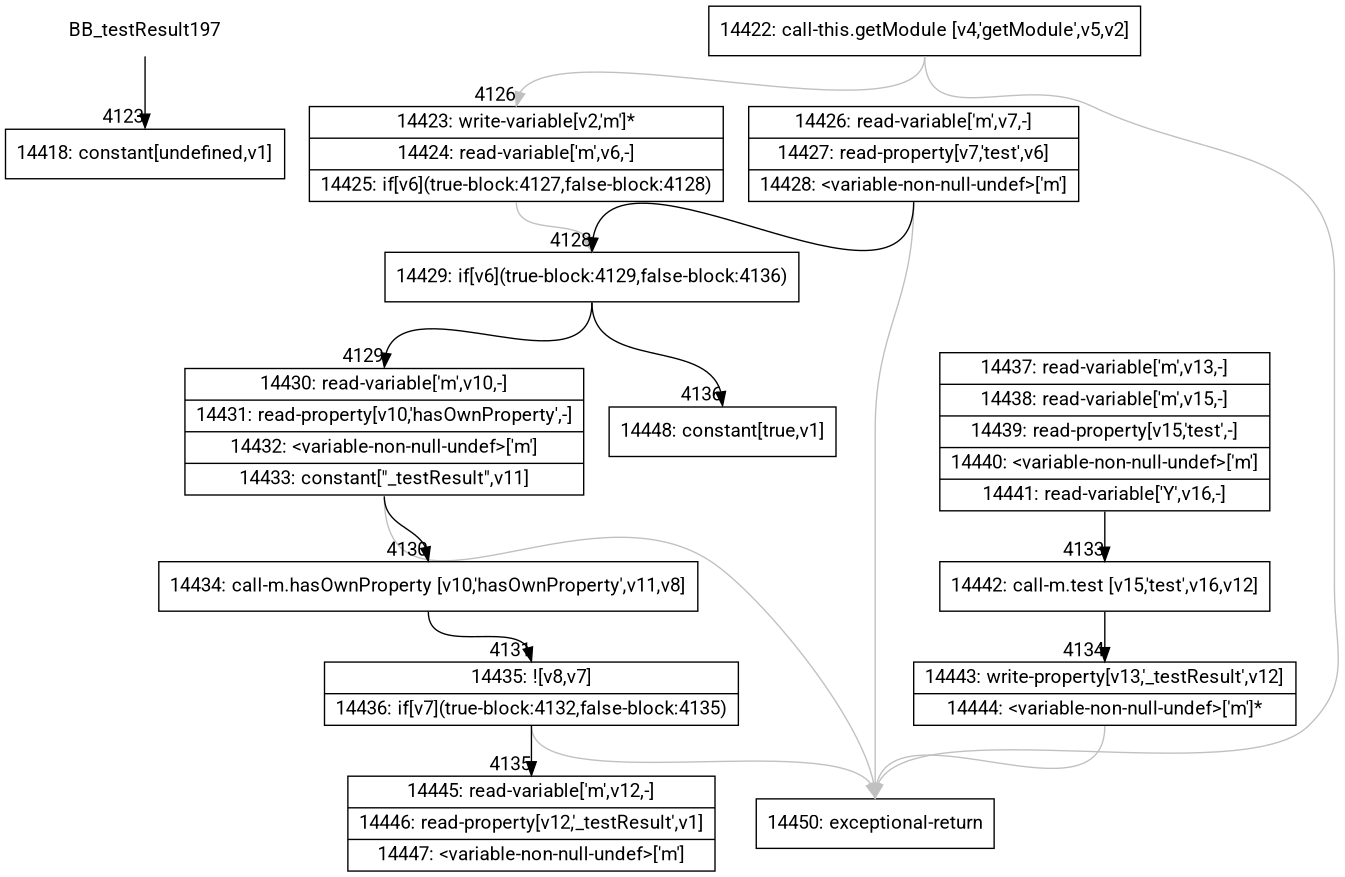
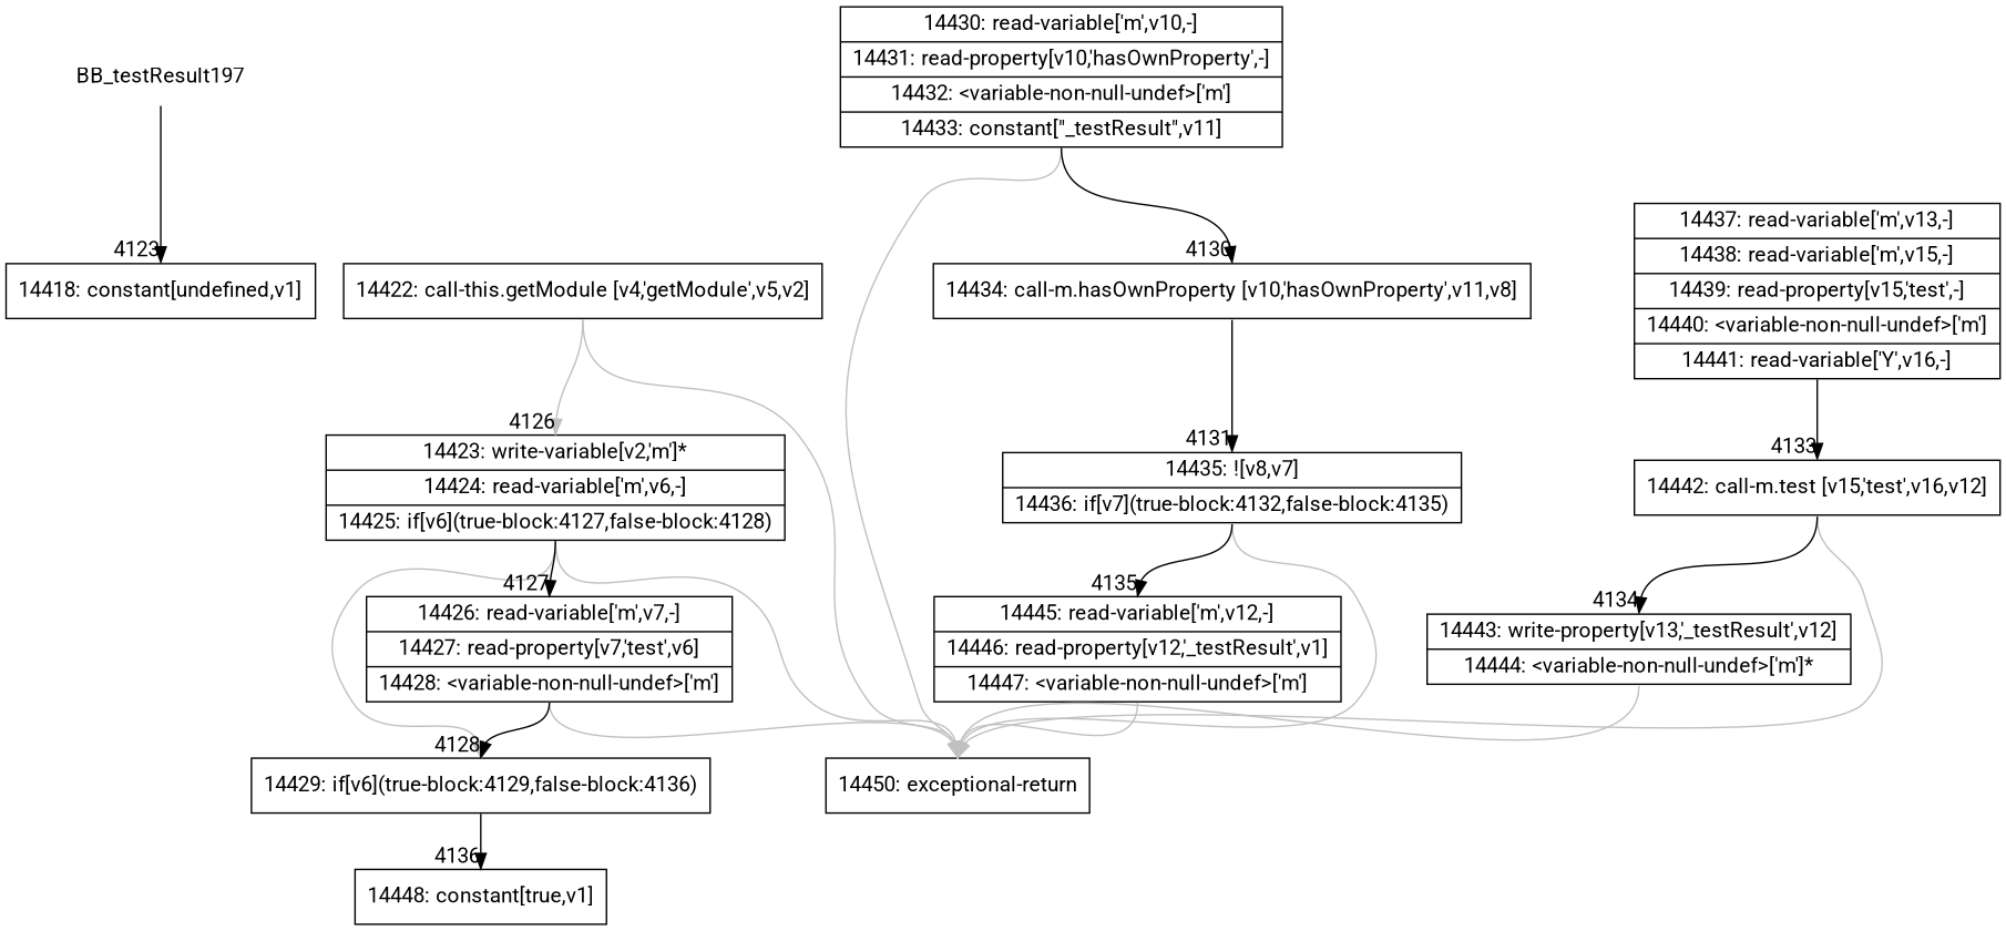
  digraph {
    fontname=Roboto
    rankdir=TD
    node [fontname=Roboto shape=record]
    edge [fontname=Roboto headport=n tailport=s]
    n1 [label=BB_testResult197 shape=none]
    n2 [label="{14418: constant[undefined,v1]}"]
    n3 [label="{14422: call-this.getModule [v4,'getModule',v5,v2]}"]
    n4 [label="{14450: exceptional-return}"]
    n5 [label="{14423: write-variable[v2,'m']*|14424: read-variable['m',v6,-]|14425: if[v6](true-block:4127,false-block:4128)}"]
    n6 [label="{14429: if[v6](true-block:4129,false-block:4136)}"]
    n7 [label="{14426: read-variable['m',v7,-]|14427: read-property[v7,'test',v6]|14428: \<variable-non-null-undef\>['m']}"]
    n8 [label="{14430: read-variable['m',v10,-]|14431: read-property[v10,'hasOwnProperty',-]|14432: \<variable-non-null-undef\>['m']|14433: constant[\"_testResult\",v11]}"]
    n9 [label="{14448: constant[true,v1]}"]
    n10 [label="{14434: call-m.hasOwnProperty [v10,'hasOwnProperty',v11,v8]}"]
    n11 [label="{14435: ![v8,v7]|14436: if[v7](true-block:4132,false-block:4135)}"]
    n12 [label="{14445: read-variable['m',v12,-]|14446: read-property[v12,'_testResult',v1]|14447: \<variable-non-null-undef\>['m']}"]
    n13 [label="{14437: read-variable['m',v13,-]|14438: read-variable['m',v15,-]|14439: read-property[v15,'test',-]|14440: \<variable-non-null-undef\>['m']|14441: read-variable['Y',v16,-]}"]
    n14 [label="{14442: call-m.test [v15,'test',v16,v12]}"]
    n15 [label="{14443: write-property[v13,'_testResult',v12]|14444: \<variable-non-null-undef\>['m']*}"]
    n1 -> n2 [headlabel="    4123"]
    n3 -> n4 [color=gray]
    n3 -> n5 [color=gray headlabel="      4126"]
+   n5 -> n4 [color=gray]
    n5 -> n6 [color=gray headlabel="      4128"]
-   n6 -> n8 [headlabel="      4129"]
+   n5 -> n7 [headlabel="      4127"]
    n6 -> n9 [headlabel="      4136"]
    n7 -> n4 [color=gray]
    n7 -> n6
    n8 -> n4 [color=gray]
    n8 -> n10 [headlabel="      4130"]
    n10 -> n11 [headlabel="      4131"]
    n11 -> n4 [color=gray]
    n11 -> n12 [headlabel="      4135"]
+   n12 -> n4 [color=gray]
    n13 -> n14 [headlabel="      4133"]
+   n14 -> n4 [color=gray]
    n14 -> n15 [headlabel="      4134"]
    n15 -> n4 [color=gray]
  }
